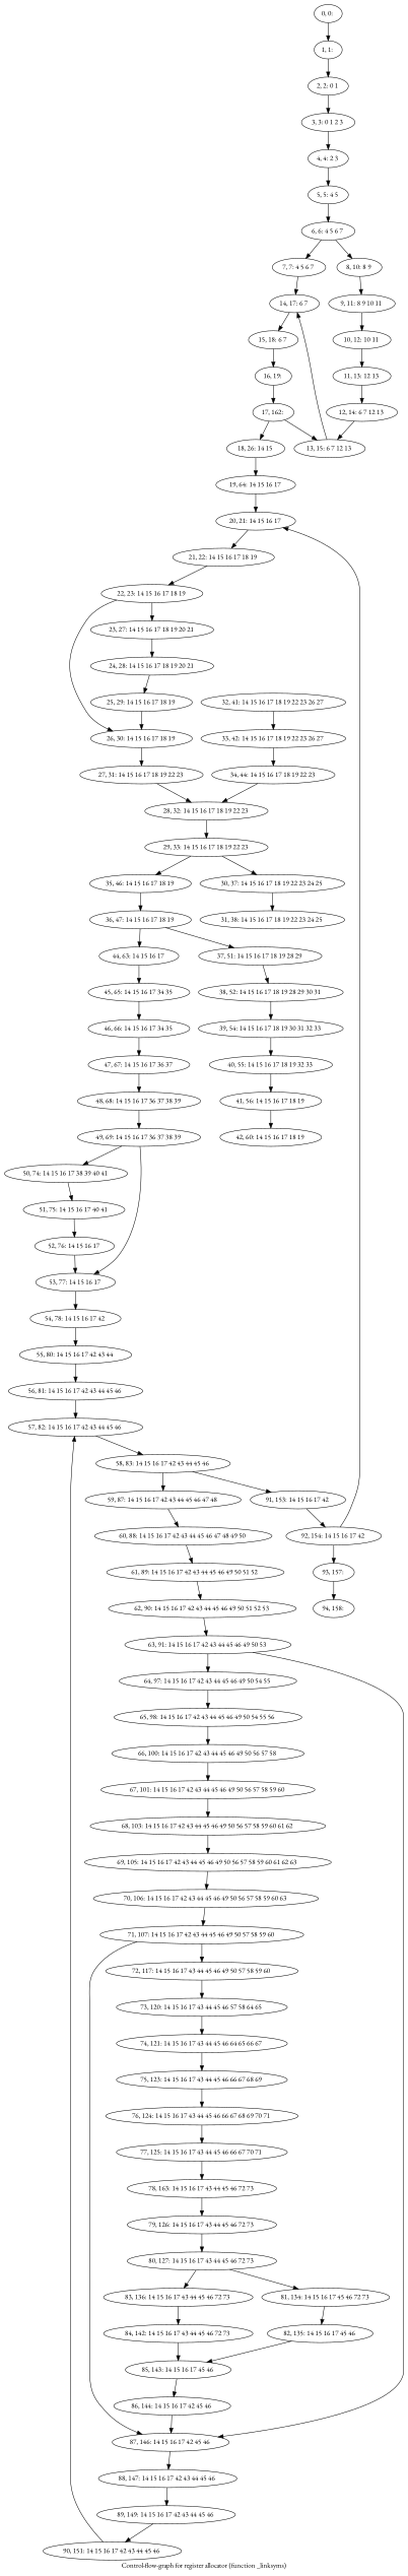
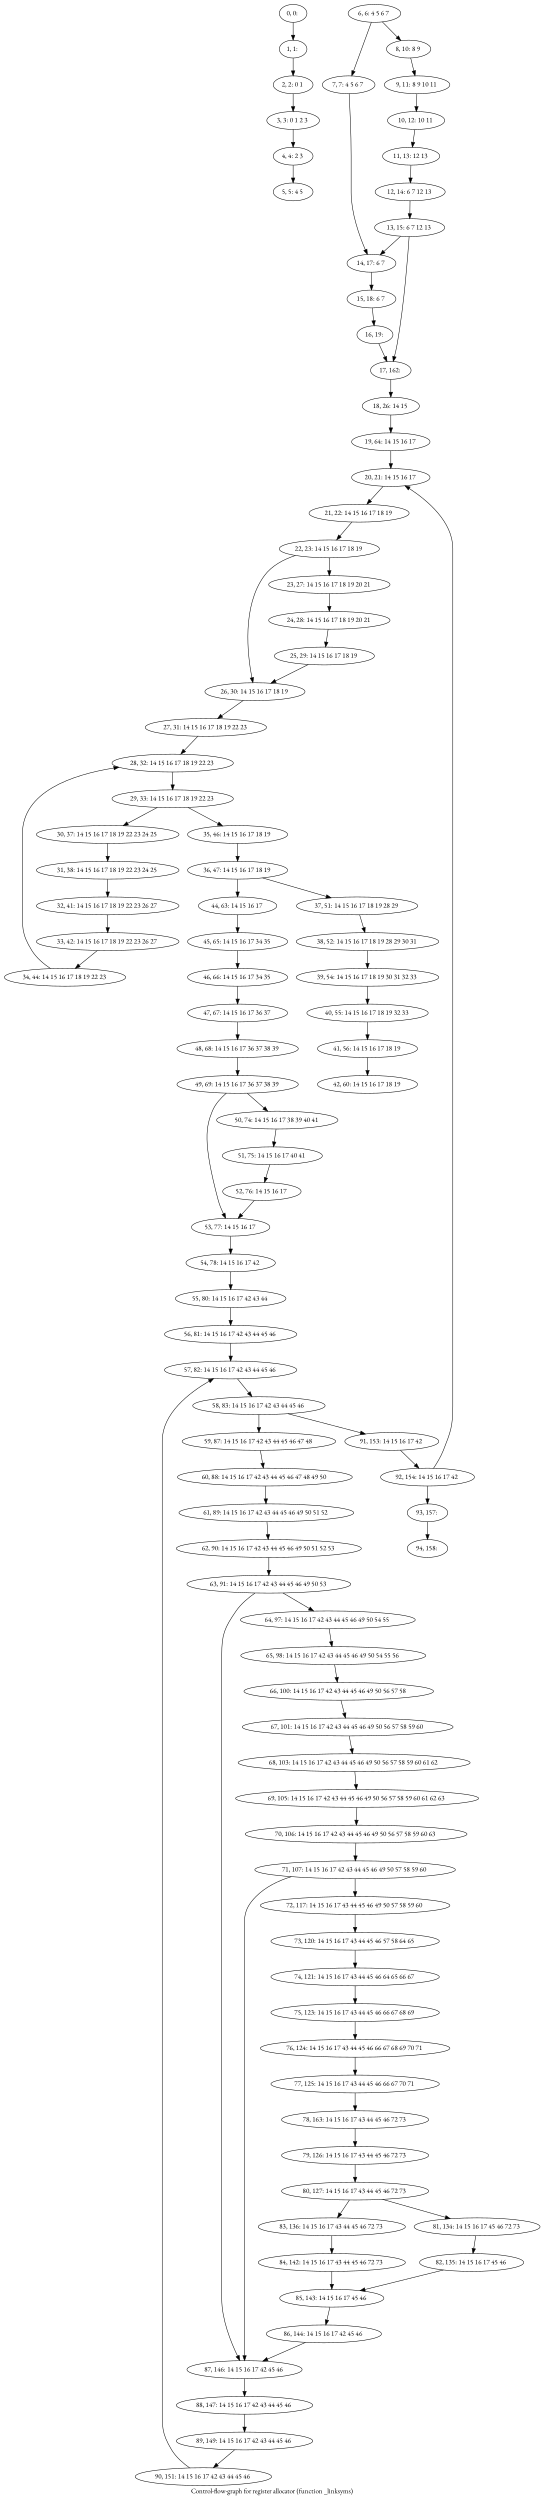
  digraph {
    fontname="EB Garamond"
    label="Control-flow-graph for register allocator (function _linksyms)"
    node [fontname="EB Garamond"]
    edge [fontname="EB Garamond"]
    n1 [label="0, 0: "]
    n2 [label="1, 1: "]
    n3 [label="2, 2: 0 1 "]
    n4 [label="3, 3: 0 1 2 3 "]
    n5 [label="4, 4: 2 3 "]
    n6 [label="5, 5: 4 5 "]
    n7 [label="6, 6: 4 5 6 7 "]
    n8 [label="7, 7: 4 5 6 7 "]
    n9 [label="8, 10: 8 9 "]
    n10 [label="14, 17: 6 7 "]
    n11 [label="9, 11: 8 9 10 11 "]
    n12 [label="15, 18: 6 7 "]
    n13 [label="10, 12: 10 11 "]
    n14 [label="11, 13: 12 13 "]
    n15 [label="12, 14: 6 7 12 13 "]
    n16 [label="13, 15: 6 7 12 13 "]
    n17 [label="17, 162: "]
    n18 [label="18, 26: 14 15 "]
    n19 [label="16, 19: "]
    n20 [label="19, 64: 14 15 16 17 "]
    n21 [label="20, 21: 14 15 16 17 "]
    n22 [label="21, 22: 14 15 16 17 18 19 "]
    n23 [label="22, 23: 14 15 16 17 18 19 "]
    n24 [label="23, 27: 14 15 16 17 18 19 20 21 "]
    n25 [label="26, 30: 14 15 16 17 18 19 "]
    n26 [label="24, 28: 14 15 16 17 18 19 20 21 "]
    n27 [label="27, 31: 14 15 16 17 18 19 22 23 "]
    n28 [label="25, 29: 14 15 16 17 18 19 "]
    n29 [label="28, 32: 14 15 16 17 18 19 22 23 "]
    n30 [label="29, 33: 14 15 16 17 18 19 22 23 "]
    n31 [label="30, 37: 14 15 16 17 18 19 22 23 24 25 "]
    n32 [label="35, 46: 14 15 16 17 18 19 "]
    n33 [label="31, 38: 14 15 16 17 18 19 22 23 24 25 "]
    n34 [label="36, 47: 14 15 16 17 18 19 "]
    n35 [label="32, 41: 14 15 16 17 18 19 22 23 26 27 "]
    n36 [label="33, 42: 14 15 16 17 18 19 22 23 26 27 "]
    n37 [label="34, 44: 14 15 16 17 18 19 22 23 "]
    n38 [label="37, 51: 14 15 16 17 18 19 28 29 "]
    n39 [label="44, 63: 14 15 16 17 "]
    n40 [label="38, 52: 14 15 16 17 18 19 28 29 30 31 "]
    n41 [label="45, 65: 14 15 16 17 34 35 "]
    n42 [label="39, 54: 14 15 16 17 18 19 30 31 32 33 "]
    n43 [label="40, 55: 14 15 16 17 18 19 32 33 "]
    n44 [label="41, 56: 14 15 16 17 18 19 "]
    n45 [label="42, 60: 14 15 16 17 18 19 "]
    n46 [label="46, 66: 14 15 16 17 34 35 "]
    n47 [label="47, 67: 14 15 16 17 36 37 "]
    n48 [label="48, 68: 14 15 16 17 36 37 38 39 "]
    n49 [label="49, 69: 14 15 16 17 36 37 38 39 "]
    n50 [label="50, 74: 14 15 16 17 38 39 40 41 "]
    n51 [label="53, 77: 14 15 16 17 "]
    n52 [label="51, 75: 14 15 16 17 40 41 "]
    n53 [label="54, 78: 14 15 16 17 42 "]
    n54 [label="52, 76: 14 15 16 17 "]
    n55 [label="55, 80: 14 15 16 17 42 43 44 "]
    n56 [label="56, 81: 14 15 16 17 42 43 44 45 46 "]
    n57 [label="57, 82: 14 15 16 17 42 43 44 45 46 "]
    n58 [label="58, 83: 14 15 16 17 42 43 44 45 46 "]
    n59 [label="59, 87: 14 15 16 17 42 43 44 45 46 47 48 "]
    n60 [label="91, 153: 14 15 16 17 42 "]
    n61 [label="60, 88: 14 15 16 17 42 43 44 45 46 47 48 49 50 "]
    n62 [label="92, 154: 14 15 16 17 42 "]
    n63 [label="61, 89: 14 15 16 17 42 43 44 45 46 49 50 51 52 "]
    n64 [label="62, 90: 14 15 16 17 42 43 44 45 46 49 50 51 52 53 "]
    n65 [label="63, 91: 14 15 16 17 42 43 44 45 46 49 50 53 "]
    n66 [label="64, 97: 14 15 16 17 42 43 44 45 46 49 50 54 55 "]
    n67 [label="87, 146: 14 15 16 17 42 45 46 "]
    n68 [label="65, 98: 14 15 16 17 42 43 44 45 46 49 50 54 55 56 "]
    n69 [label="88, 147: 14 15 16 17 42 43 44 45 46 "]
    n70 [label="66, 100: 14 15 16 17 42 43 44 45 46 49 50 56 57 58 "]
    n71 [label="67, 101: 14 15 16 17 42 43 44 45 46 49 50 56 57 58 59 60 "]
    n72 [label="68, 103: 14 15 16 17 42 43 44 45 46 49 50 56 57 58 59 60 61 62 "]
    n73 [label="69, 105: 14 15 16 17 42 43 44 45 46 49 50 56 57 58 59 60 61 62 63 "]
    n74 [label="70, 106: 14 15 16 17 42 43 44 45 46 49 50 56 57 58 59 60 63 "]
    n75 [label="71, 107: 14 15 16 17 42 43 44 45 46 49 50 57 58 59 60 "]
    n76 [label="72, 117: 14 15 16 17 43 44 45 46 49 50 57 58 59 60 "]
    n77 [label="73, 120: 14 15 16 17 43 44 45 46 57 58 64 65 "]
    n78 [label="74, 121: 14 15 16 17 43 44 45 46 64 65 66 67 "]
    n79 [label="75, 123: 14 15 16 17 43 44 45 46 66 67 68 69 "]
    n80 [label="76, 124: 14 15 16 17 43 44 45 46 66 67 68 69 70 71 "]
    n81 [label="77, 125: 14 15 16 17 43 44 45 46 66 67 70 71 "]
    n82 [label="78, 163: 14 15 16 17 43 44 45 46 72 73 "]
    n83 [label="79, 126: 14 15 16 17 43 44 45 46 72 73 "]
    n84 [label="80, 127: 14 15 16 17 43 44 45 46 72 73 "]
    n85 [label="81, 134: 14 15 16 17 45 46 72 73 "]
    n86 [label="83, 136: 14 15 16 17 43 44 45 46 72 73 "]
    n87 [label="82, 135: 14 15 16 17 45 46 "]
    n88 [label="84, 142: 14 15 16 17 43 44 45 46 72 73 "]
    n89 [label="85, 143: 14 15 16 17 45 46 "]
    n90 [label="86, 144: 14 15 16 17 42 45 46 "]
    n91 [label="89, 149: 14 15 16 17 42 43 44 45 46 "]
    n92 [label="90, 151: 14 15 16 17 42 43 44 45 46 "]
    n93 [label="93, 157: "]
    n94 [label="94, 158: "]
    n1 -> n2
    n2 -> n3
    n3 -> n4
    n4 -> n5
    n5 -> n6
-   n6 -> n7
    n7 -> n8
    n7 -> n9
    n8 -> n10
    n9 -> n11
    n10 -> n12
    n11 -> n13
    n12 -> n19
    n13 -> n14
    n14 -> n15
    n15 -> n16
    n16 -> n10
-   n17 -> n16
+   n16 -> n17
    n17 -> n18
    n18 -> n20
    n19 -> n17
    n20 -> n21
    n21 -> n22
    n22 -> n23
    n23 -> n24
    n23 -> n25
    n24 -> n26
    n25 -> n27
    n26 -> n28
    n27 -> n29
    n28 -> n25
    n29 -> n30
    n30 -> n31
    n30 -> n32
    n31 -> n33
    n32 -> n34
+   n33 -> n35
    n34 -> n38
    n34 -> n39
    n35 -> n36
    n36 -> n37
    n37 -> n29
    n38 -> n40
    n39 -> n41
    n40 -> n42
    n41 -> n46
    n42 -> n43
    n43 -> n44
    n44 -> n45
    n46 -> n47
    n47 -> n48
    n48 -> n49
    n49 -> n50
    n49 -> n51
    n50 -> n52
    n51 -> n53
    n52 -> n54
    n53 -> n55
    n54 -> n51
    n55 -> n56
    n56 -> n57
    n57 -> n58
    n58 -> n59
    n58 -> n60
    n59 -> n61
    n60 -> n62
    n61 -> n63
    n62 -> n21
    n62 -> n93
    n63 -> n64
    n64 -> n65
    n65 -> n66
    n65 -> n67
    n66 -> n68
    n67 -> n69
    n68 -> n70
    n69 -> n91
    n70 -> n71
    n71 -> n72
    n72 -> n73
    n73 -> n74
    n74 -> n75
    n75 -> n67
    n75 -> n76
    n76 -> n77
    n77 -> n78
    n78 -> n79
    n79 -> n80
    n80 -> n81
    n81 -> n82
    n82 -> n83
    n83 -> n84
    n84 -> n85
    n84 -> n86
    n85 -> n87
    n86 -> n88
    n87 -> n89
    n88 -> n89
    n89 -> n90
    n90 -> n67
    n91 -> n92
    n92 -> n57
    n93 -> n94
  }
